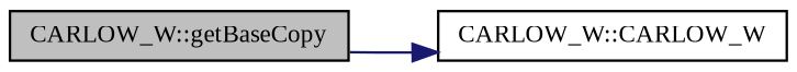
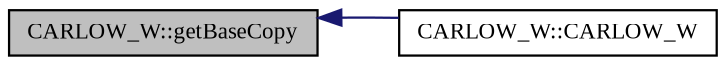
  digraph {
    rankdir=LR
    fontname="Liberation Serif"
    node [color=black fontname="Liberation Serif" fontsize=10 shape=record style=filled]
    n1 [fillcolor=grey75 fontcolor=black height=0.2 label="CARLOW_W::getBaseCopy" width=0.4]
    n2 [fillcolor=white height=0.2 label="CARLOW_W::CARLOW_W" width=0.4]
-   n1 -> n2 [color=midnightblue fontname="Liberation Serif" fontsize=10 labelfontname=Helvetica labelfontsize=10 style=solid]
+   n2 -> n1 [color=midnightblue fontname="Liberation Serif" fontsize=10 labelfontname=Helvetica labelfontsize=10 style=solid]
  }
